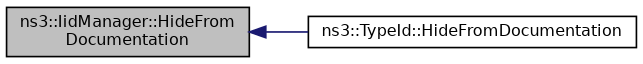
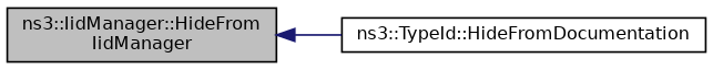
  digraph {
    rankdir=LR
    node [color=black fontname=Helvetica fontsize=10 shape=record style=filled]
-   n1 [fillcolor=grey75 fontcolor=black height=0.2 label="ns3::IidManager::HideFrom\lDocumentation" width=0.4]
+   n1 [fillcolor=grey75 fontcolor=black height=0.2 label="ns3::IidManager::HideFrom\lIidManager" width=0.4]
    n2 [fillcolor=white height=0.2 label="ns3::TypeId::HideFromDocumentation" width=0.4]
    n1 -> n2 [color=midnightblue dir=back fontname=Helvetica fontsize=10 labelfontname=Helvetica labelfontsize=10 style=solid]
  }
